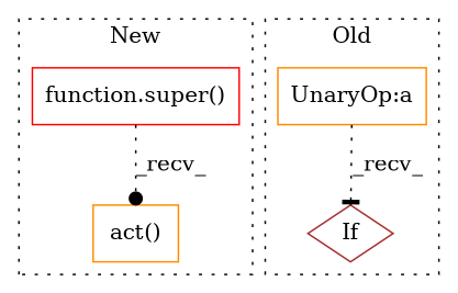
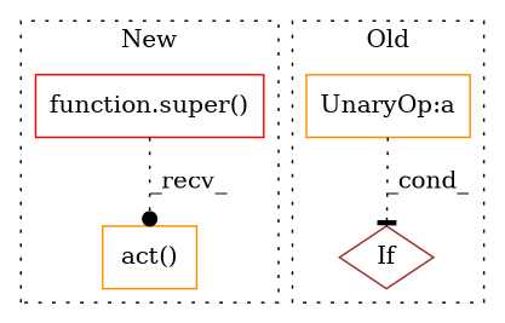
  digraph {
    node [a=75 color=darkorange shape=box]
    edge [style=dotted]
    n1 [color=red l=7 label="function.super()" s=6983]
    n2 [l="12,1" label="act()" s="6983,7009"]
    n3 [a=96 color=brown l=3 label=If s=6833 shape=diamond]
    n4 [a=61 l=20 label="UnaryOp:a" s=6836]
    subgraph cluster_1 {
      label=New
      style=dotted
      n1
      n2
    }
    subgraph cluster_2 {
      label=Old
      style=dotted
      n3
      n4
    }
    n1 -> n2 [arrowhead=dot label=_recv_]
-   n4 -> n3 [arrowhead=tee label=_recv_]
+   n4 -> n3 [arrowhead=tee label=_cond_]
  }
